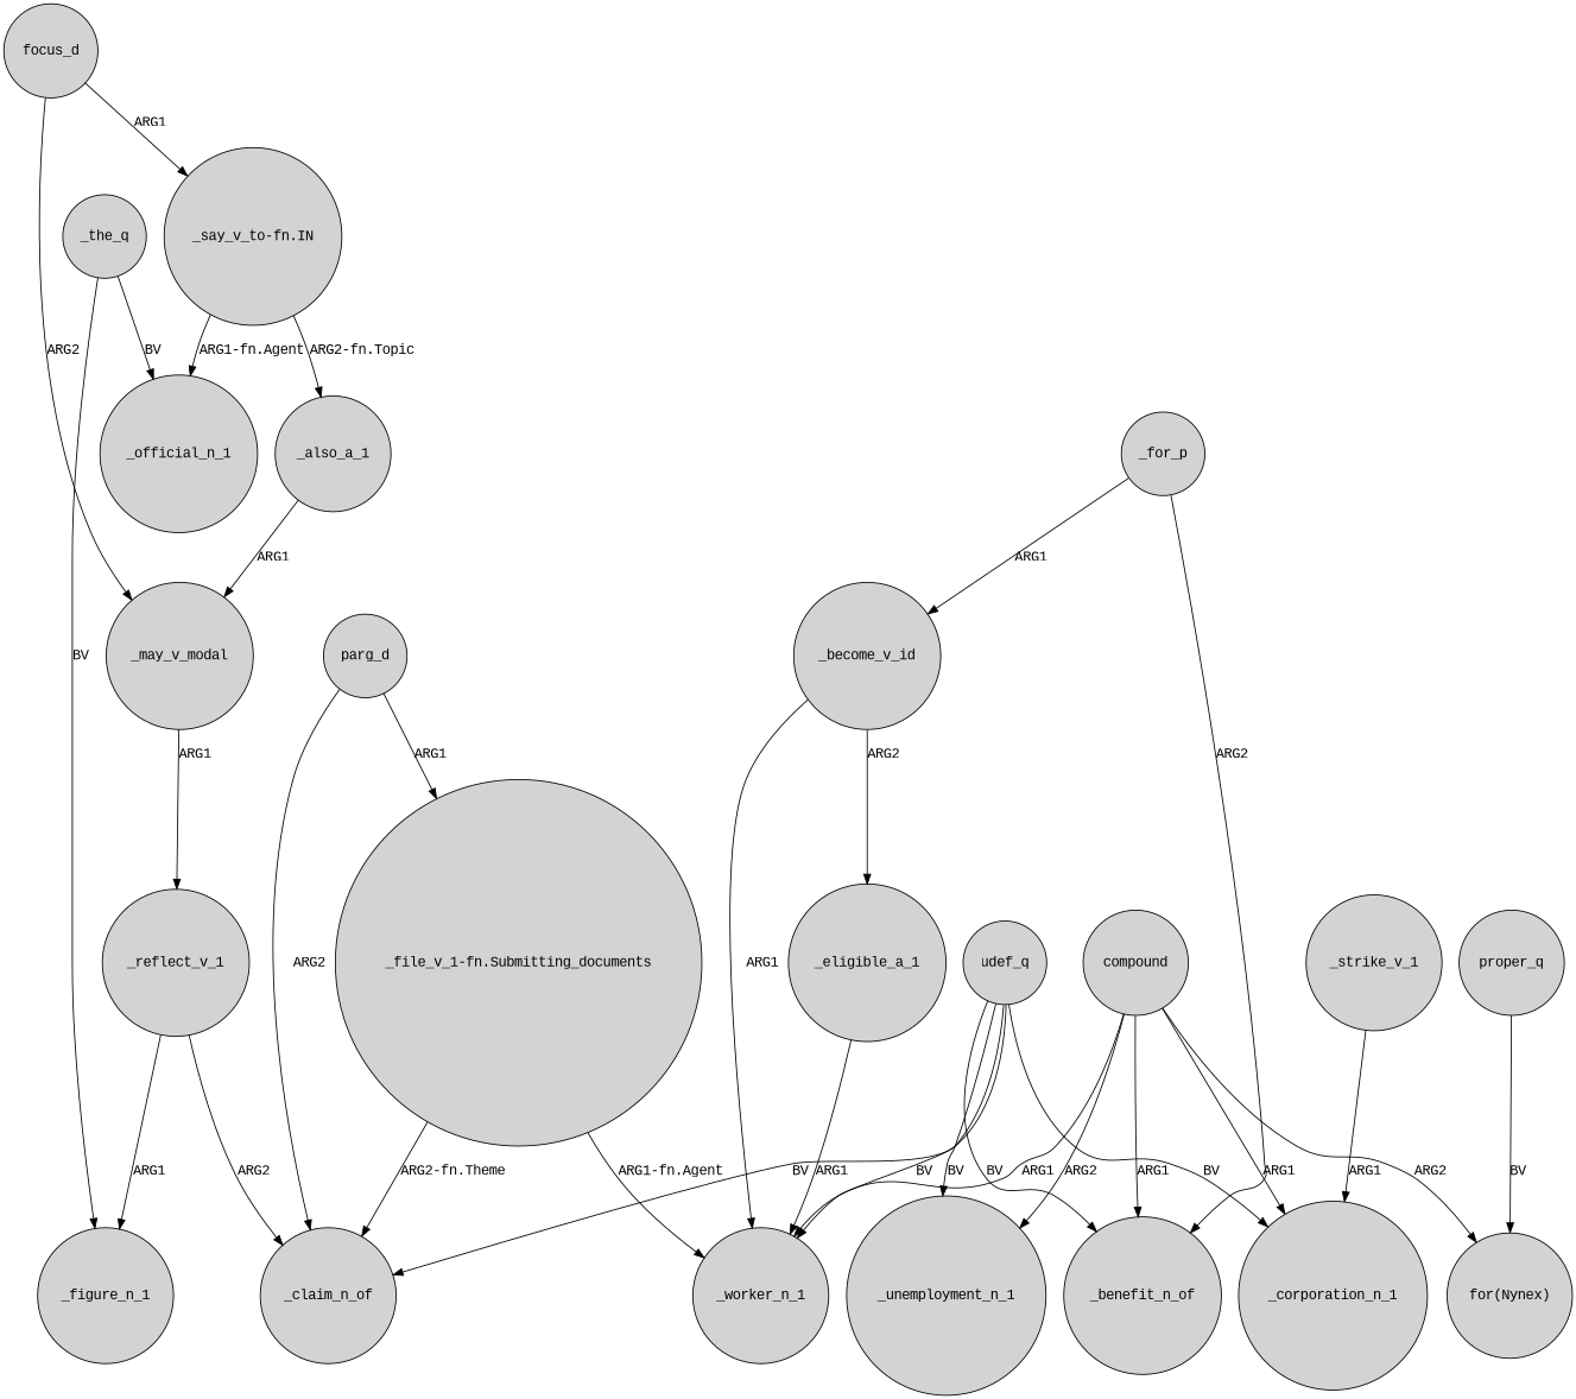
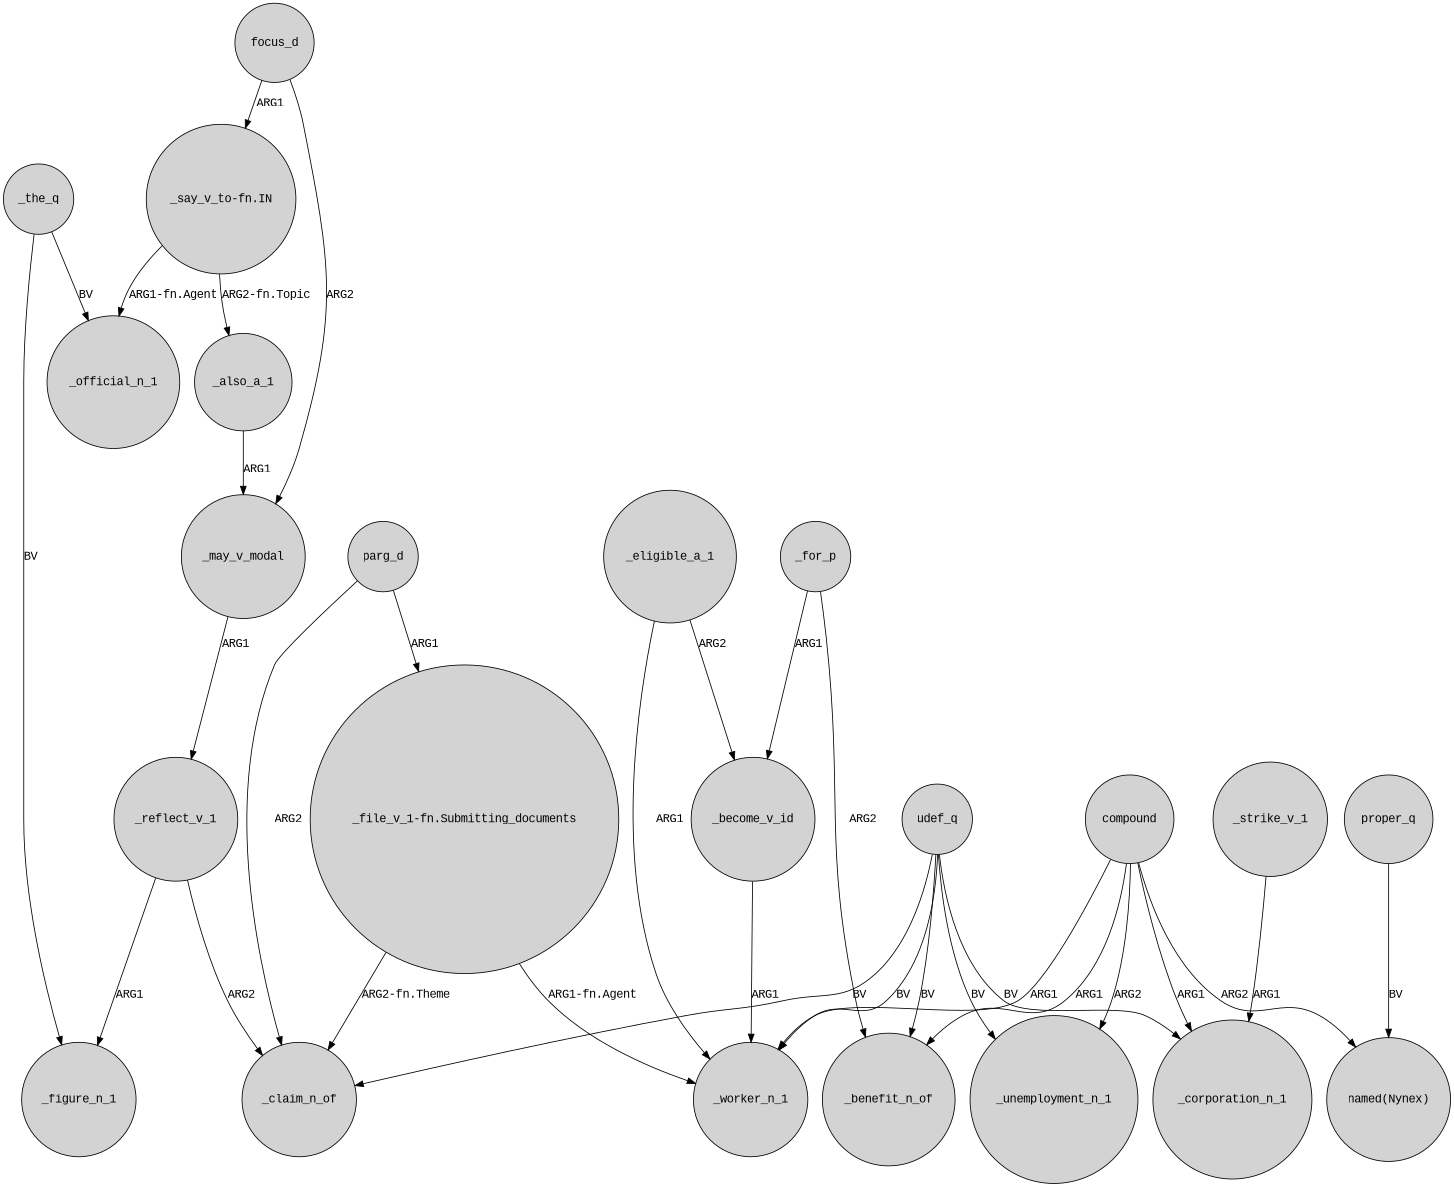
  digraph {
    fontname="Liberation Mono"
    node [fontname="Liberation Mono" shape=circle style=filled]
    edge [fontname="Liberation Mono"]
    _may_v_modal
    _reflect_v_1
    _figure_n_1
    _claim_n_of
    "_say_v_to-fn.IN"
    _also_a_1
    _official_n_1
    _the_q
    _become_v_id
    _worker_n_1
    _eligible_a_1
    udef_q
    _unemployment_n_1
    _corporation_n_1
    _benefit_n_of
    focus_d
    parg_d
    "_file_v_1-fn.Submitting_documents"
    compound
-   "named(Nynex)" [label="for(Nynex)"]
+   "named(Nynex)"
    _strike_v_1
    _for_p
    proper_q
    _may_v_modal -> _reflect_v_1 [label=ARG1]
    _reflect_v_1 -> _figure_n_1 [label=ARG1]
    _reflect_v_1 -> _claim_n_of [label=ARG2]
    "_say_v_to-fn.IN" -> _also_a_1 [label="ARG2-fn.Topic"]
    "_say_v_to-fn.IN" -> _official_n_1 [label="ARG1-fn.Agent"]
    _also_a_1 -> _may_v_modal [label=ARG1]
    _the_q -> _figure_n_1 [label=BV]
    _the_q -> _official_n_1 [label=BV]
    _become_v_id -> _worker_n_1 [label=ARG1]
-   _become_v_id -> _eligible_a_1 [label=ARG2]
+   _eligible_a_1 -> _become_v_id [label=ARG2]
    _eligible_a_1 -> _worker_n_1 [label=ARG1]
    udef_q -> _claim_n_of [label=BV]
    udef_q -> _worker_n_1 [label=BV]
    udef_q -> _unemployment_n_1 [label=BV]
    udef_q -> _corporation_n_1 [label=BV]
    udef_q -> _benefit_n_of [label=BV]
    focus_d -> _may_v_modal [label=ARG2]
    focus_d -> "_say_v_to-fn.IN" [label=ARG1]
    parg_d -> _claim_n_of [label=ARG2]
    parg_d -> "_file_v_1-fn.Submitting_documents" [label=ARG1]
    "_file_v_1-fn.Submitting_documents" -> _claim_n_of [label="ARG2-fn.Theme"]
    "_file_v_1-fn.Submitting_documents" -> _worker_n_1 [label="ARG1-fn.Agent"]
    compound -> _worker_n_1 [label=ARG1]
    compound -> _unemployment_n_1 [label=ARG2]
    compound -> _corporation_n_1 [label=ARG1]
    compound -> _benefit_n_of [label=ARG1]
    compound -> "named(Nynex)" [label=ARG2]
    _strike_v_1 -> _corporation_n_1 [label=ARG1]
    _for_p -> _become_v_id [label=ARG1]
    _for_p -> _benefit_n_of [label=ARG2]
    proper_q -> "named(Nynex)" [label=BV]
  }
